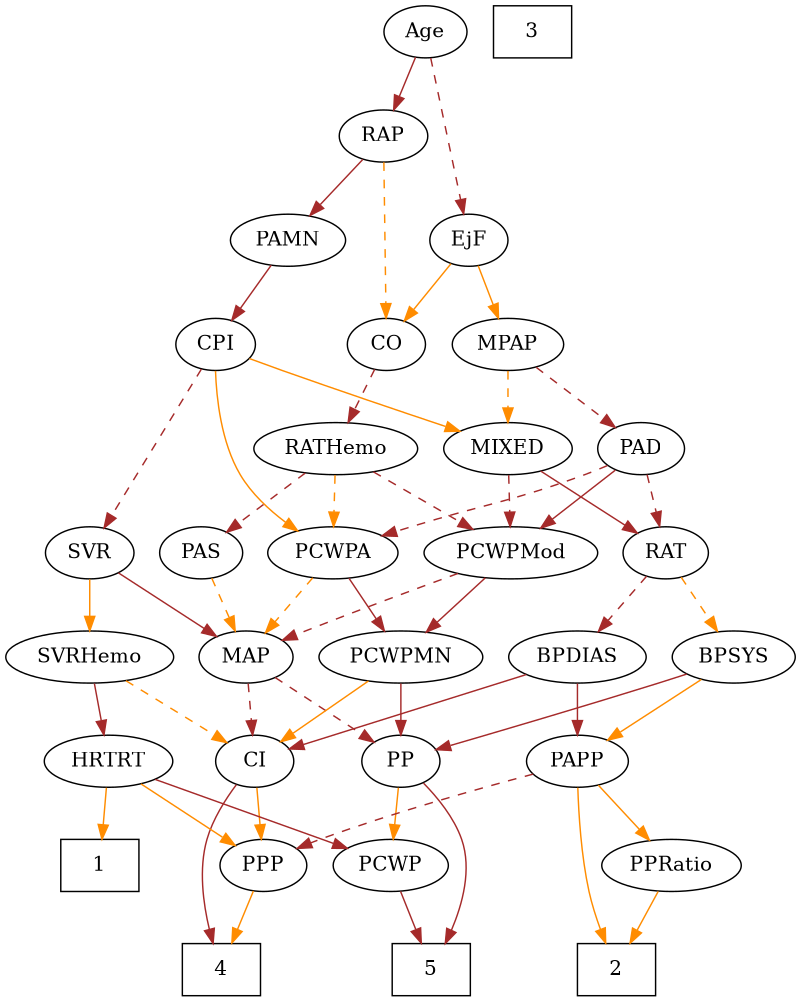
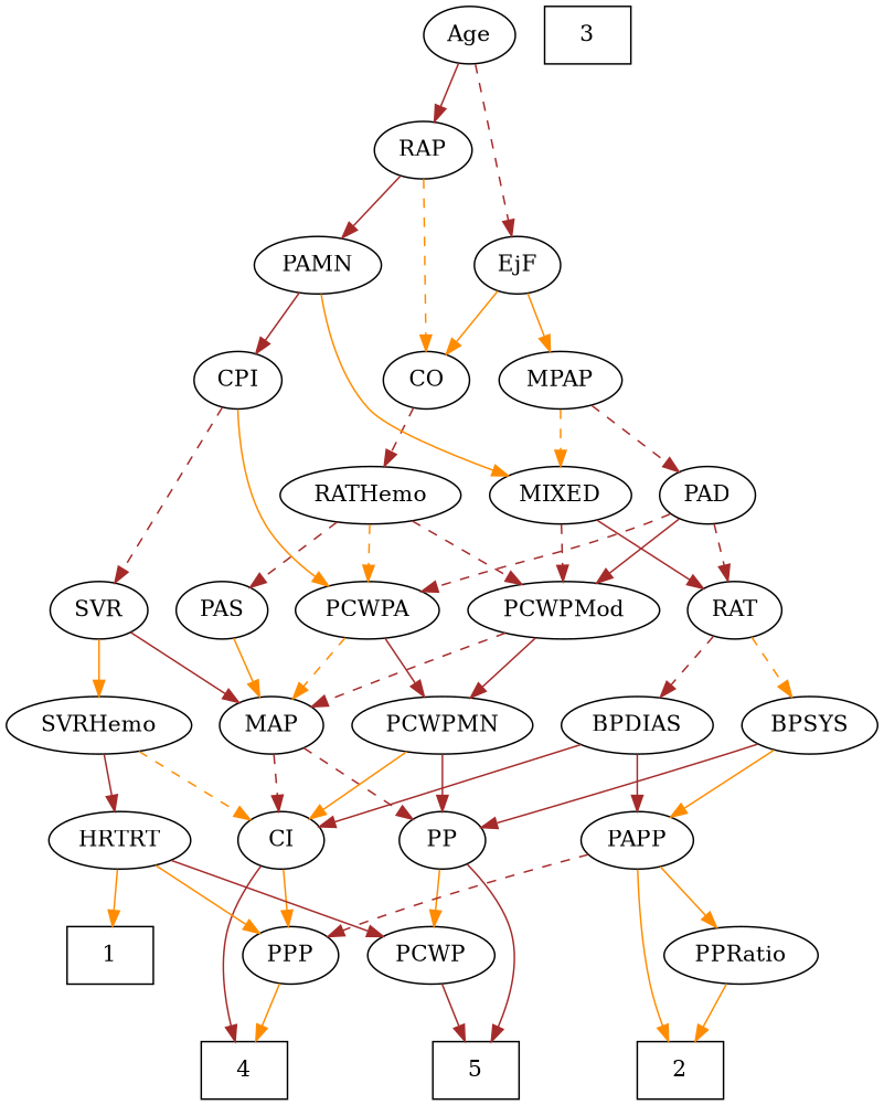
  strict digraph {
    edge [color=brown style=solid]
    1 [height=0.5 shape=box width=0.75]
    2 [height=0.5 shape=box width=0.75]
    3 [height=0.5 shape=box width=0.75]
    4 [height=0.5 shape=box width=0.75]
    5 [height=0.5 shape=box width=0.75]
    Age [height=0.5 width=0.75]
    EjF [height=0.5 width=0.75]
    RAP [height=0.5 width=0.77632]
    MPAP [height=0.5 width=0.97491]
    CO [height=0.5 width=0.75]
    PAMN [height=0.5 width=1.011]
    MIXED [height=0.5 width=1.1193]
    PAD [height=0.5 width=0.79437]
    RATHemo [height=0.5 width=1.3721]
    CPI [height=0.5 width=0.75]
    RAT [height=0.5 width=0.75827]
    PCWPMod [height=0.5 width=1.4443]
    PCWPA [height=0.5 width=1.1555]
    PAS [height=0.5 width=0.75]
    SVR [height=0.5 width=0.77632]
    BPSYS [height=0.5 width=1.0471]
    BPDIAS [height=0.5 width=1.1735]
    MAP [height=0.5 width=0.84854]
    PCWPMN [height=0.5 width=1.3902]
    PP [height=0.5 width=0.75]
    PAPP [height=0.5 width=0.88464]
    CI [height=0.5 width=0.75]
    PCWP [height=0.5 width=0.97491]
    PPP [height=0.5 width=0.75]
    PPRatio [height=0.5 width=1.1013]
    SVRHemo [height=0.5 width=1.3902]
    HRTRT [height=0.5 width=1.1013]
    Age -> EjF [style=dashed]
    Age -> RAP
    EjF -> MPAP [color=darkorange]
    EjF -> CO [color=darkorange]
    RAP -> CO [color=darkorange style=dashed]
    RAP -> PAMN
    MPAP -> MIXED [color=darkorange style=dashed]
    MPAP -> PAD [style=dashed]
    CO -> RATHemo [style=dashed]
-   CPI -> MIXED [color=darkorange]
+   PAMN -> MIXED [color=darkorange]
    PAMN -> CPI
    MIXED -> RAT
    MIXED -> PCWPMod [style=dashed]
    PAD -> RAT [style=dashed]
    PAD -> PCWPMod
    PAD -> PCWPA [style=dashed]
    RATHemo -> PCWPMod [style=dashed]
    RATHemo -> PCWPA [color=darkorange style=dashed]
    RATHemo -> PAS [style=dashed]
    CPI -> PCWPA [color=darkorange]
    CPI -> SVR [style=dashed]
    RAT -> BPSYS [color=darkorange style=dashed]
    RAT -> BPDIAS [style=dashed]
    PCWPMod -> MAP [style=dashed]
    PCWPMod -> PCWPMN
    PCWPA -> MAP [color=darkorange style=dashed]
    PCWPA -> PCWPMN
-   PAS -> MAP [color=darkorange style=dashed]
+   PAS -> MAP [color=darkorange]
    SVR -> MAP
    SVR -> SVRHemo [color=darkorange]
    BPSYS -> PP
    BPSYS -> PAPP [color=darkorange]
    BPDIAS -> PAPP
    BPDIAS -> CI
    MAP -> PP [style=dashed]
    MAP -> CI [style=dashed]
    PCWPMN -> PP
    PCWPMN -> CI [color=darkorange]
    PP -> 5
    PP -> PCWP [color=darkorange]
    PAPP -> 2 [color=darkorange]
    PAPP -> PPP [style=dashed]
    PAPP -> PPRatio [color=darkorange]
    CI -> 4
    CI -> PPP [color=darkorange]
    PCWP -> 5
    PPP -> 4 [color=darkorange]
    PPRatio -> 2 [color=darkorange]
    SVRHemo -> CI [color=darkorange style=dashed]
    SVRHemo -> HRTRT
    HRTRT -> 1 [color=darkorange]
    HRTRT -> PCWP
    HRTRT -> PPP [color=darkorange]
  }
